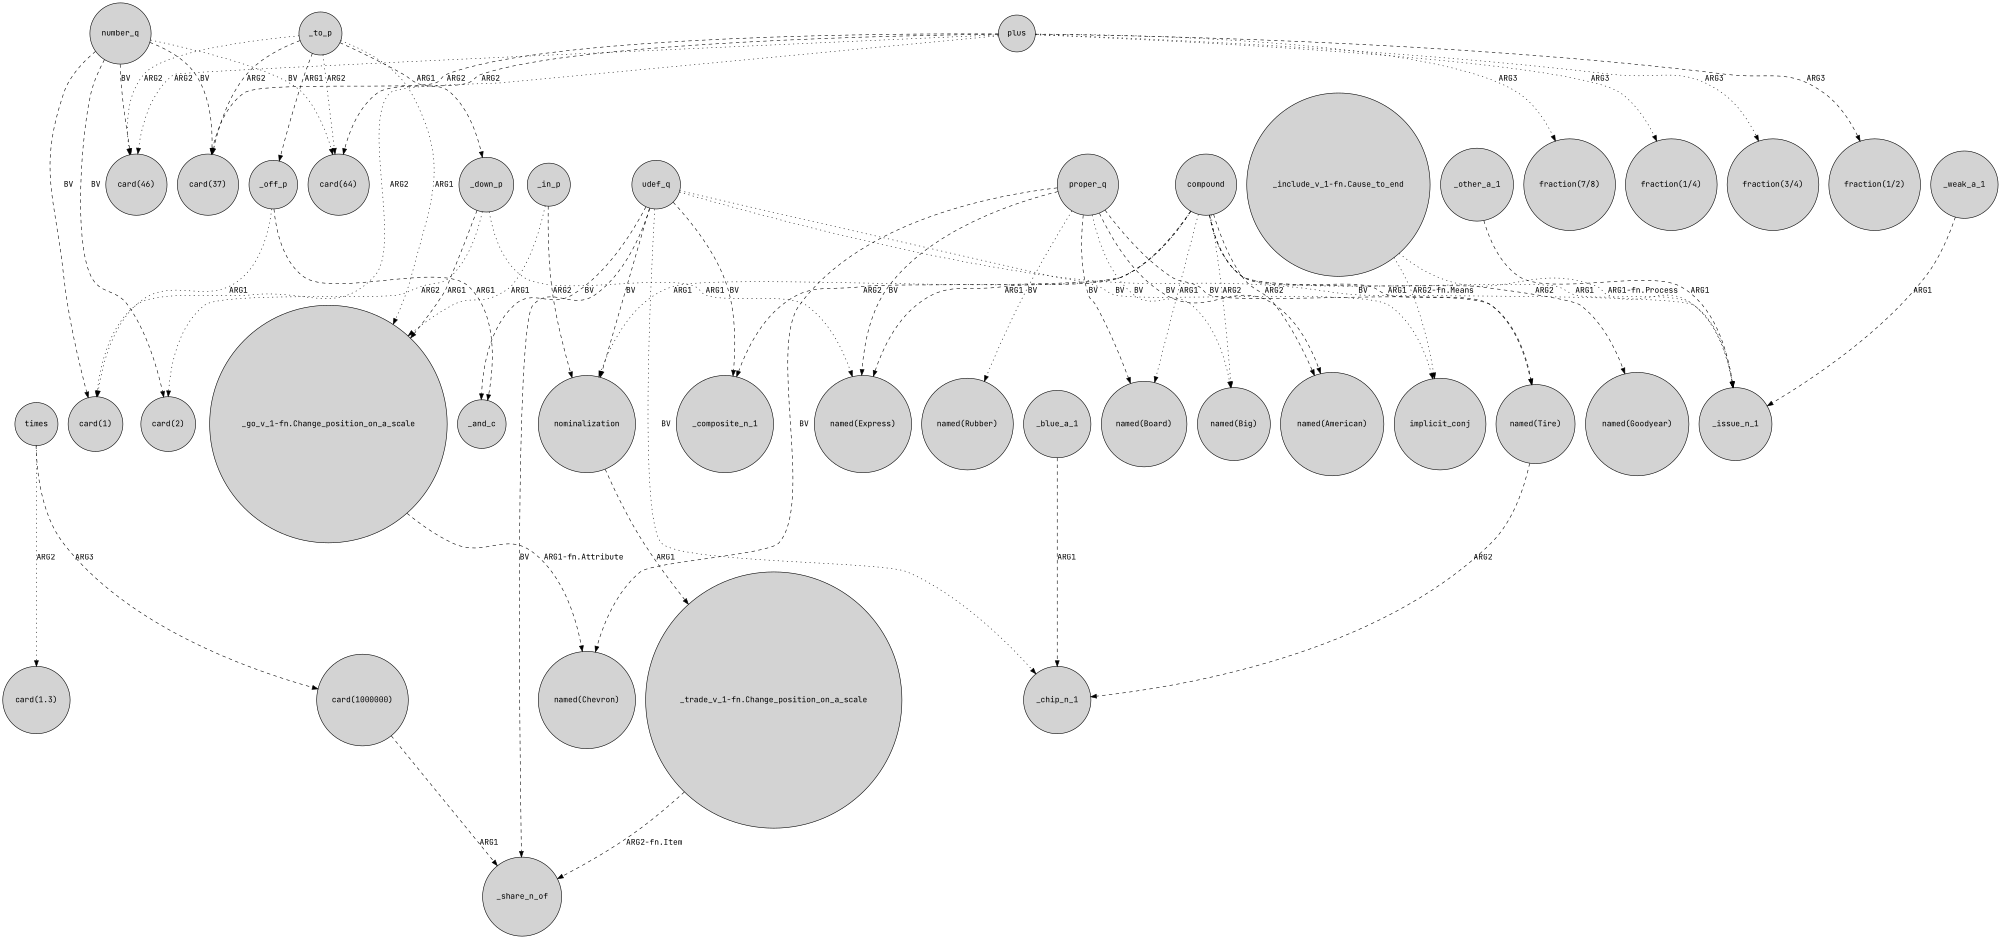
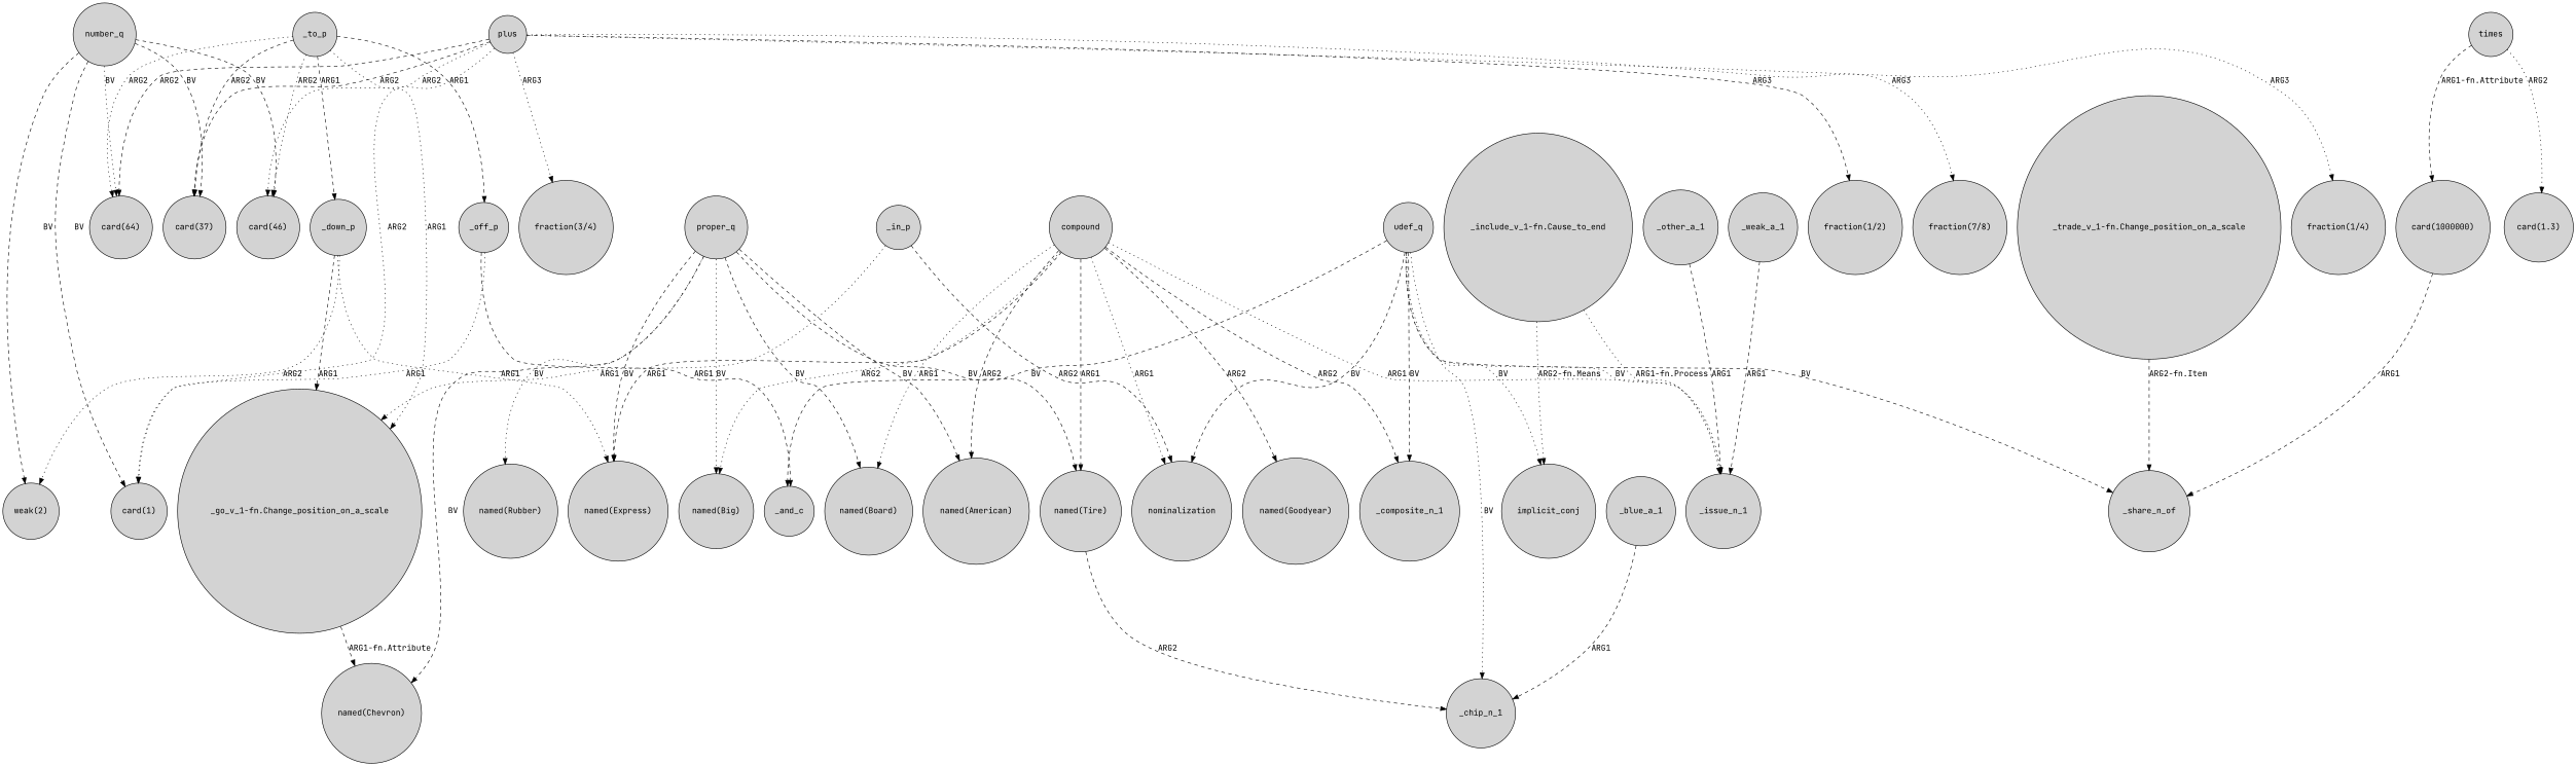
  digraph {
    fontname="JetBrains Mono"
    node [fontname="JetBrains Mono" shape=circle style=filled]
    edge [fontname="JetBrains Mono" style=dashed]
    number_q
    "card(37)"
-   "card(2)"
+   "card(2)" [label="weak(2)"]
    "card(1)"
    "card(64)"
    "card(46)"
    nominalization
    "_trade_v_1-fn.Change_position_on_a_scale"
    _share_n_of
    times
    "card(1.3)"
    "card(1000000)"
    _to_p
    "_go_v_1-fn.Change_position_on_a_scale"
    _down_p
    _off_p
    "named(Chevron)"
    "named(Express)"
    _and_c
    _weak_a_1
    _issue_n_1
    proper_q
    "named(Tire)"
    "named(Big)"
    "named(Rubber)"
    "named(Board)"
    "named(American)"
    _chip_n_1
    compound
    "named(Goodyear)"
    _composite_n_1
    udef_q
    implicit_conj
    plus
    "fraction(7/8)"
    "fraction(1/4)"
    "fraction(3/4)"
    "fraction(1/2)"
    _blue_a_1
    _in_p
    _other_a_1
    "_include_v_1-fn.Cause_to_end"
    number_q -> "card(37)" [label=BV]
    number_q -> "card(2)" [label=BV]
    number_q -> "card(1)" [label=BV]
    number_q -> "card(64)" [label=BV style=dotted]
    number_q -> "card(46)" [label=BV]
-   nominalization -> "_trade_v_1-fn.Change_position_on_a_scale" [label=ARG1]
    "_trade_v_1-fn.Change_position_on_a_scale" -> _share_n_of [label="ARG2-fn.Item"]
    times -> "card(1.3)" [label=ARG2 style=dotted]
-   times -> "card(1000000)" [label=ARG3]
+   times -> "card(1000000)" [label="ARG1-fn.Attribute"]
    "card(1000000)" -> _share_n_of [label=ARG1]
    _to_p -> "card(37)" [label=ARG2]
    _to_p -> "card(64)" [label=ARG2 style=dotted]
    _to_p -> "card(46)" [label=ARG2 style=dotted]
    _to_p -> "_go_v_1-fn.Change_position_on_a_scale" [label=ARG1 style=dotted]
    _to_p -> _down_p [label=ARG1]
    _to_p -> _off_p [label=ARG1]
    "_go_v_1-fn.Change_position_on_a_scale" -> "named(Chevron)" [label="ARG1-fn.Attribute"]
    _down_p -> "card(2)" [label=ARG2 style=dotted]
    _down_p -> "_go_v_1-fn.Change_position_on_a_scale" [label=ARG1]
    _down_p -> "named(Express)" [label=ARG1 style=dotted]
    _off_p -> "card(1)" [label=ARG1 style=dotted]
    _off_p -> _and_c [label=ARG1]
    _weak_a_1 -> _issue_n_1 [label=ARG1]
    proper_q -> "named(Chevron)" [label=BV]
    proper_q -> "named(Express)" [label=BV]
    proper_q -> "named(Tire)" [label=BV]
    proper_q -> "named(Big)" [label=BV style=dotted]
    proper_q -> "named(Rubber)" [label=BV style=dotted]
    proper_q -> "named(Board)" [label=BV]
    proper_q -> "named(American)" [label=BV]
    "named(Tire)" -> _chip_n_1 [label=ARG2]
    compound -> nominalization [label=ARG1 style=dotted]
    compound -> "named(Express)" [label=ARG1]
    compound -> _issue_n_1 [label=ARG1 style=dotted]
    compound -> "named(Tire)" [label=ARG1]
    compound -> "named(Big)" [label=ARG2 style=dotted]
    compound -> "named(Board)" [label=ARG1 style=dotted]
    compound -> "named(American)" [label=ARG2]
    compound -> "named(Goodyear)" [label=ARG2]
    compound -> _composite_n_1 [label=ARG2]
    udef_q -> nominalization [label=BV]
    udef_q -> _share_n_of [label=BV]
    udef_q -> _and_c [label=BV]
    udef_q -> _issue_n_1 [label=BV style=dotted]
    udef_q -> _chip_n_1 [label=BV style=dotted]
    udef_q -> _composite_n_1 [label=BV]
    udef_q -> implicit_conj [label=BV style=dotted]
    plus -> "card(37)" [label=ARG2]
    plus -> "card(1)" [label=ARG2 style=dotted]
    plus -> "card(64)" [label=ARG2]
    plus -> "card(46)" [label=ARG2 style=dotted]
    plus -> "fraction(7/8)" [label=ARG3 style=dotted]
    plus -> "fraction(1/4)" [label=ARG3 style=dotted]
    plus -> "fraction(3/4)" [label=ARG3 style=dotted]
    plus -> "fraction(1/2)" [label=ARG3]
    _blue_a_1 -> _chip_n_1 [label=ARG1]
    _in_p -> nominalization [label=ARG2]
    _in_p -> "_go_v_1-fn.Change_position_on_a_scale" [label=ARG1 style=dotted]
    _other_a_1 -> _issue_n_1 [label=ARG1]
    "_include_v_1-fn.Cause_to_end" -> _issue_n_1 [label="ARG1-fn.Process" style=dotted]
    "_include_v_1-fn.Cause_to_end" -> implicit_conj [label="ARG2-fn.Means" style=dotted]
  }
